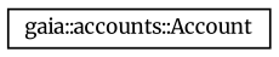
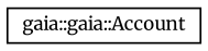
  digraph {
    rankdir=LR
    fontname=Merriweather
-   n1 [color=black fillcolor=white fontname=Merriweather fontsize=10 height=0.2 label="gaia::accounts::Account" shape=record style=filled width=0.4]
+   n1 [color=black fillcolor=white fontname=Merriweather fontsize=10 height=0.2 label="gaia::gaia::Account" shape=record style=filled width=0.4]
  }
